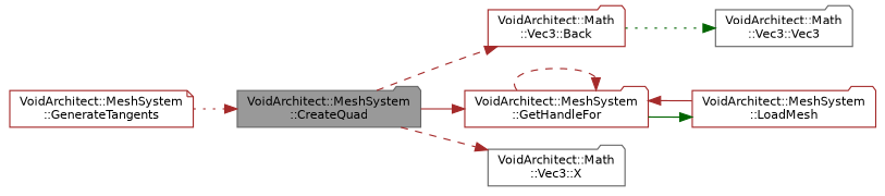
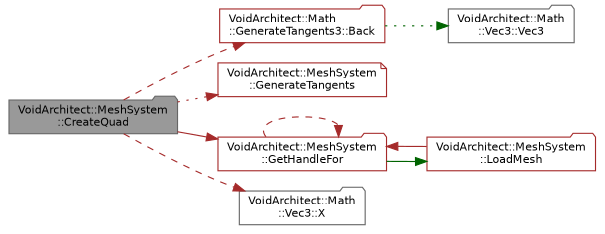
  digraph {
    rankdir=LR
    node [color=brown fillcolor=white fontname=Helvetica fontsize=10 shape=folder style=filled]
    edge [color=brown fontname=Helvetica fontsize=10 labelfontname=Helvetica labelfontsize=10 style=dashed]
    n1 [color=gray40 fillcolor=grey60 fontcolor=black height=0.2 label="VoidArchitect::MeshSystem\l::CreateQuad" width=0.4]
-   n2 [height=0.2 label="VoidArchitect::Math\l::Vec3::Back" width=0.4]
+   n2 [height=0.2 label="VoidArchitect::Math\l::GenerateTangents3::Back" width=0.4]
    n3 [height=0.2 label="VoidArchitect::MeshSystem\l::GenerateTangents" shape=note width=0.4]
    n4 [height=0.2 label="VoidArchitect::MeshSystem\l::GetHandleFor" width=0.4]
    n5 [color=gray40 height=0.2 label="VoidArchitect::Math\l::Vec3::X" width=0.4]
    n6 [color=gray40 height=0.2 label="VoidArchitect::Math\l::Vec3::Vec3" width=0.4]
    n7 [height=0.2 label="VoidArchitect::MeshSystem\l::LoadMesh" width=0.4]
    n1 -> n2
-   n3 -> n1 [style=dotted]
+   n1 -> n3 [style=dotted]
    n1 -> n4 [style=solid]
    n1 -> n5
    n2 -> n6 [color=darkgreen style=dotted]
    n4 -> n4
    n4 -> n7 [color=darkgreen style=solid]
    n7 -> n4 [style=solid]
  }
